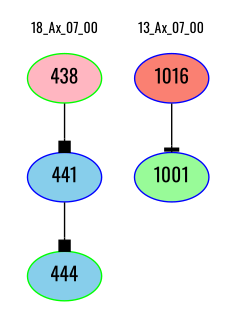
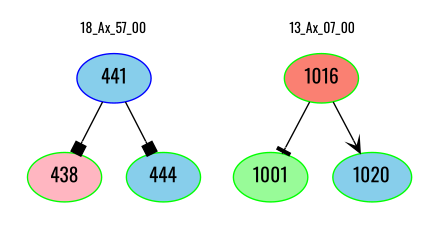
  digraph {
    fontname=Oswald
    node [color=green fillcolor=skyblue fontname=Oswald style=filled]
    edge [arrowhead=box color=black fontname=Oswald]
    n1 [color=blue label=441]
    n2 [fillcolor=lightpink label=438]
    n3 [label=444]
-   n4 [color=blue fillcolor=salmon label=1016]
-   n5 [color=blue fillcolor=palegreen label=1001]
+   n4 [fillcolor=salmon label=1016]
+   n5 [fillcolor=palegreen label=1001]
+   n6 [label=1020]
    subgraph cluster_1 {
      color=white
      fontsize=10
-     label="18_Ax_07_00"
+     label="18_Ax_57_00"
      n1
      n2
      n3
    }
    subgraph cluster_2 {
      color=white
      fontsize=10
      label="13_Ax_07_00"
      n4
      n5
+     n6
    }
-   n2 -> n1
+   n1 -> n2
    n1 -> n3
    n4 -> n5 [arrowhead=tee]
+   n4 -> n6 [arrowhead=vee]
  }
